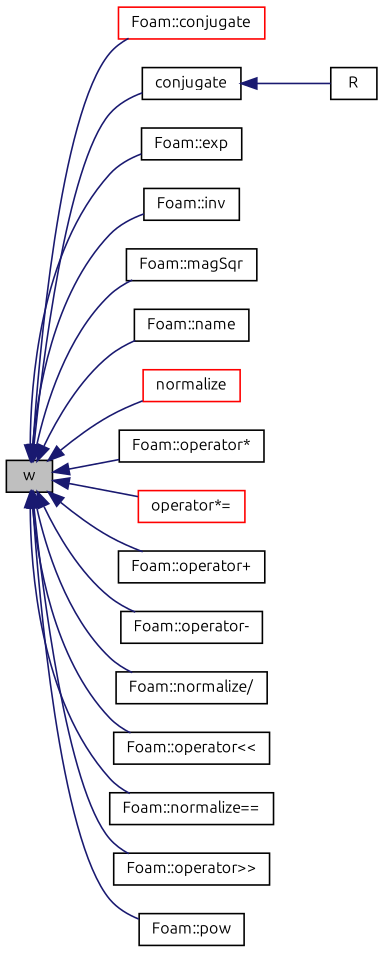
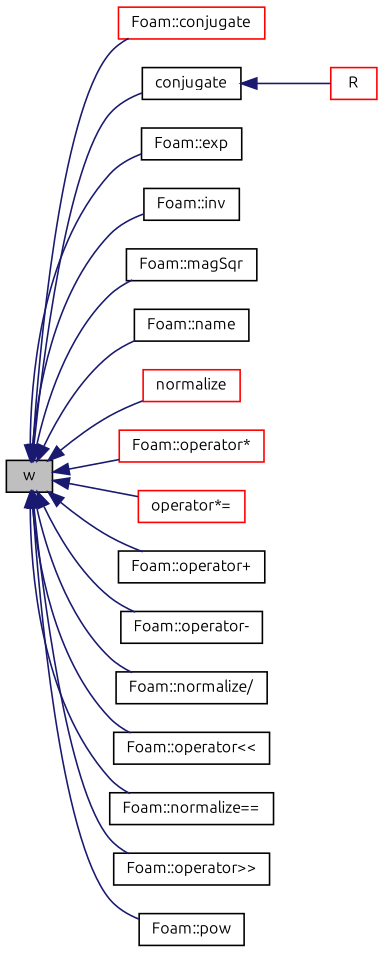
  digraph {
    fontname=Ubuntu
    rankdir=LR
    node [color=black fontname=Ubuntu fontsize=10 shape=record]
    edge [color=midnightblue dir=back fontname=Ubuntu fontsize=10 labelfontname=Helvetica labelfontsize=10 style=solid]
    n1 [fillcolor=grey75 fontcolor=black height=0.2 label=w style=filled width=0.4]
    n2 [color=red height=0.2 label="Foam::conjugate" width=0.4]
    n3 [height=0.2 label=conjugate width=0.4]
    n4 [height=0.2 label="Foam::exp" width=0.4]
    n5 [height=0.2 label="Foam::inv" width=0.4]
    n6 [height=0.2 label="Foam::magSqr" width=0.4]
    n7 [height=0.2 label="Foam::name" width=0.4]
    n8 [color=red height=0.2 label=normalize width=0.4]
-   n9 [height=0.2 label="Foam::operator*" width=0.4]
+   n9 [color=red height=0.2 label="Foam::operator*" width=0.4]
    n10 [color=red height=0.2 label="operator*=" width=0.4]
    n11 [height=0.2 label="Foam::operator+" width=0.4]
    n12 [height=0.2 label="Foam::operator-" width=0.4]
    n13 [height=0.2 label="Foam::normalize/" width=0.4]
    n14 [height=0.2 label="Foam::operator\<\<" width=0.4]
    n15 [height=0.2 label="Foam::normalize==" width=0.4]
    n16 [height=0.2 label="Foam::operator\>\>" width=0.4]
    n17 [height=0.2 label="Foam::pow" width=0.4]
-   n18 [height=0.2 label=R width=0.4]
+   n18 [color=red height=0.2 label=R width=0.4]
    n1 -> n2
    n1 -> n3
    n1 -> n4
    n1 -> n5
    n1 -> n6
    n1 -> n7
    n1 -> n8
    n1 -> n9
    n1 -> n10
    n1 -> n11
    n1 -> n12
    n1 -> n13
    n1 -> n14
    n1 -> n15
    n1 -> n16
    n1 -> n17
    n3 -> n18
  }
